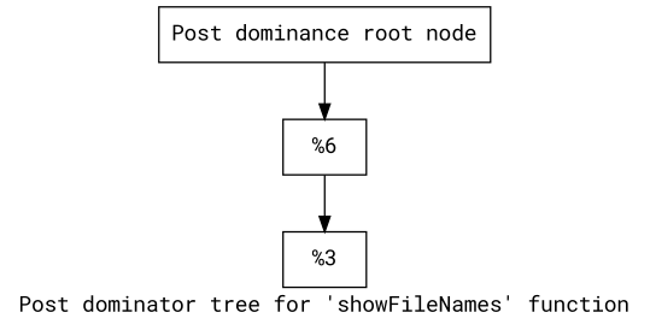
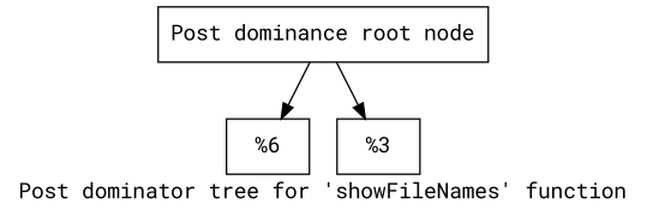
  digraph {
    fontname="Roboto Mono"
    label="Post dominator tree for 'showFileNames' function"
    node [fontname="Roboto Mono" shape=record]
    edge [fontname="Roboto Mono"]
    n1 [label="{Post dominance root node}"]
    n2 [label="{%6}"]
    n3 [label="{%3}"]
    n1 -> n2
-   n2 -> n3
+   n1 -> n3
  }
